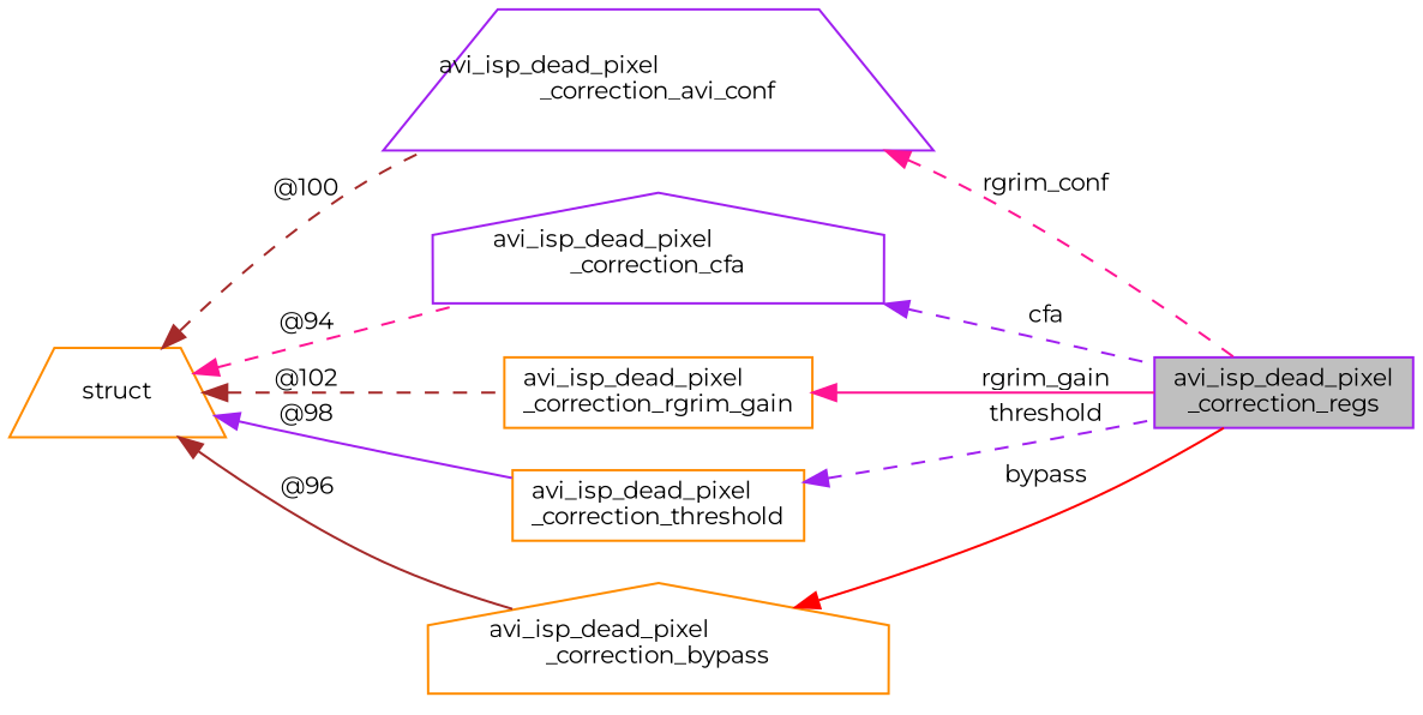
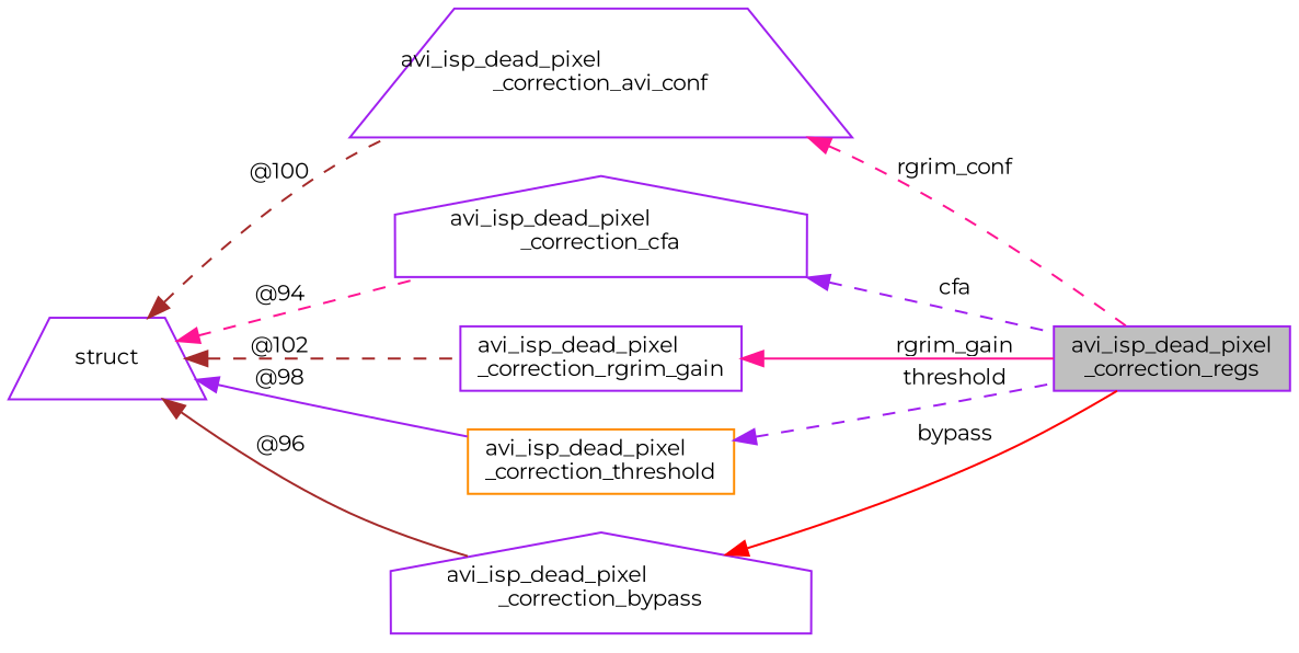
  digraph {
    fontname=Montserrat
    rankdir=LR
    node [color=purple fillcolor=white fontname=Montserrat fontsize=10 shape=box style=filled]
    edge [color=deeppink dir=back fontname=Montserrat fontsize=10 labelfontname=FreeSans labelfontsize=10 style=dashed]
    n1 [fillcolor=grey75 fontcolor=black height=0.2 label="avi_isp_dead_pixel\l_correction_regs" width=0.4]
    n2 [height=0.2 label="avi_isp_dead_pixel\l_correction_avi_conf" shape=trapezium width=0.4]
-   n3 [color=darkorange height=0.2 label=struct shape=trapezium width=0.4]
+   n3 [height=0.2 label=struct shape=trapezium width=0.4]
    n4 [height=0.2 label="avi_isp_dead_pixel\l_correction_cfa" shape=house width=0.4]
-   n5 [color=darkorange height=0.2 label="avi_isp_dead_pixel\l_correction_rgrim_gain" width=0.4]
+   n5 [height=0.2 label="avi_isp_dead_pixel\l_correction_rgrim_gain" width=0.4]
    n6 [color=darkorange height=0.2 label="avi_isp_dead_pixel\l_correction_threshold" width=0.4]
-   n7 [color=darkorange height=0.2 label="avi_isp_dead_pixel\l_correction_bypass" shape=house width=0.4]
+   n7 [height=0.2 label="avi_isp_dead_pixel\l_correction_bypass" shape=house width=0.4]
    n2 -> n1 [label=" rgrim_conf"]
    n3 -> n2 [color=brown label=" @100"]
    n3 -> n4 [label=" @94"]
    n3 -> n5 [color=brown label=" @102"]
    n3 -> n6 [color=purple label=" @98" style=solid]
    n3 -> n7 [color=brown label=" @96" style=solid]
    n4 -> n1 [color=purple label=" cfa"]
    n5 -> n1 [label=" rgrim_gain" style=solid]
    n6 -> n1 [color=purple label=" threshold"]
    n7 -> n1 [color=red label=" bypass" style=solid]
  }
